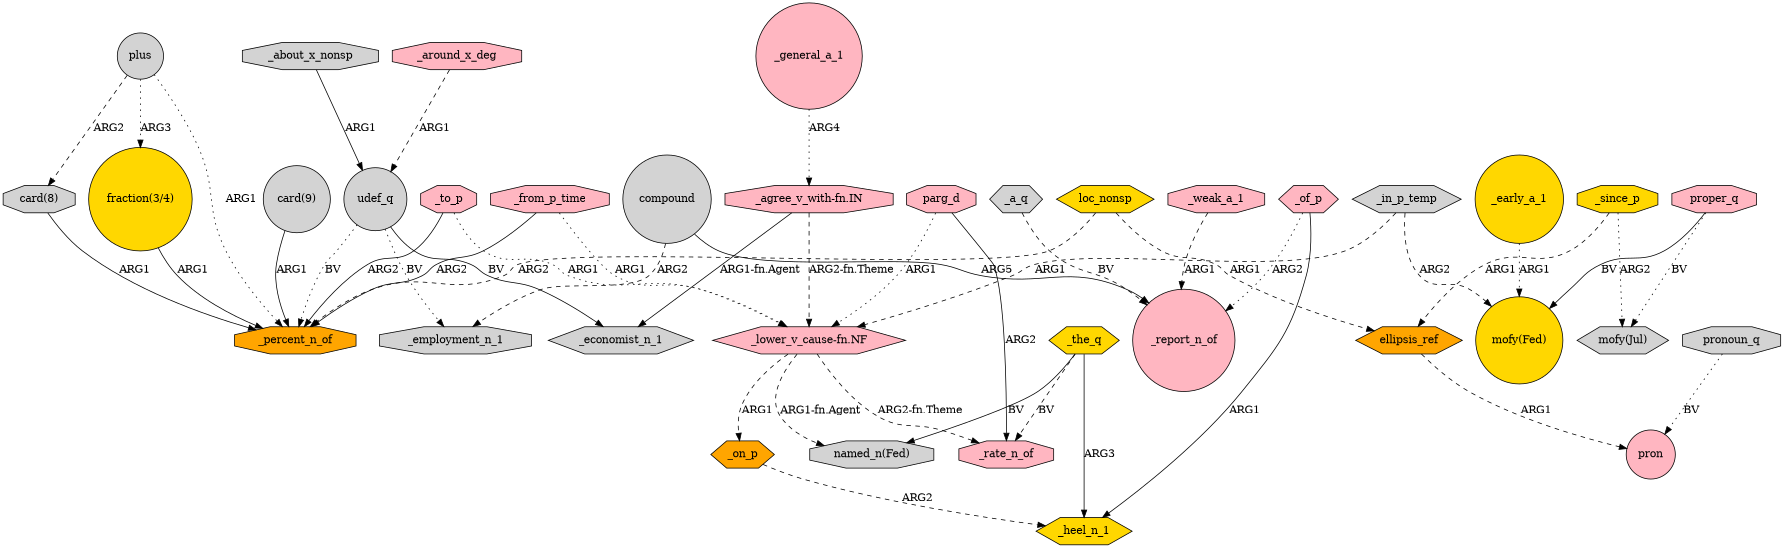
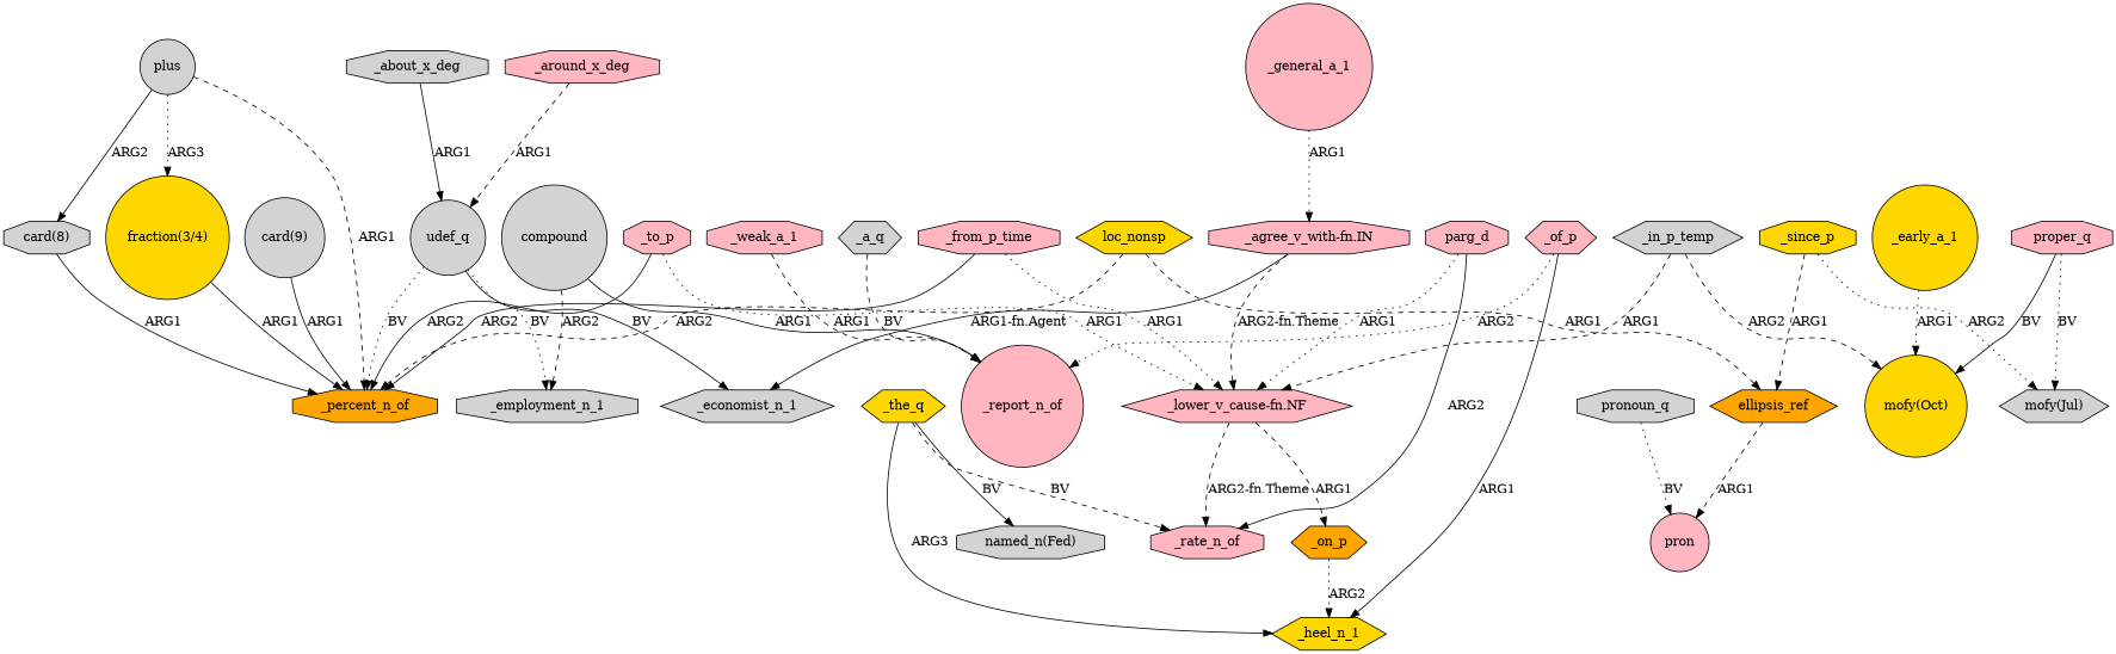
  digraph {
    fontname="DejaVu Serif"
    node [fillcolor=lightgrey fontname="DejaVu Serif" shape=octagon style=filled]
    edge [fontname="DejaVu Serif" style=dashed]
    plus [shape=circle]
    "card(8)"
    _percent_n_of [fillcolor=orange]
    "fraction(3/4)" [fillcolor=gold shape=circle]
    _the_q [fillcolor=gold shape=hexagon]
    _heel_n_1 [fillcolor=gold shape=hexagon]
    _rate_n_of [fillcolor=lightpink]
    "named_n(Fed)"
    _a_q [shape=hexagon]
    _report_n_of [fillcolor=lightpink shape=circle]
    "_lower_v_cause-fn.NF" [fillcolor=lightpink shape=hexagon]
    _on_p [fillcolor=orange shape=hexagon]
    "card(9)" [shape=circle]
    proper_q [fillcolor=lightpink]
    "mofy(Jul)" [shape=hexagon]
-   "mofy(Oct)" [fillcolor=gold shape=circle label="mofy(Fed)"]
+   "mofy(Oct)" [fillcolor=gold shape=circle]
    compound [shape=circle]
    _employment_n_1
    _general_a_1 [fillcolor=lightpink shape=circle]
    "_agree_v_with-fn.IN" [fillcolor=lightpink]
    _economist_n_1 [shape=hexagon]
    udef_q [shape=circle]
    _in_p_temp [shape=hexagon]
    _of_p [fillcolor=lightpink shape=hexagon]
    ellipsis_ref [fillcolor=orange shape=hexagon]
    pron [fillcolor=lightpink shape=circle]
    loc_nonsp [fillcolor=gold shape=hexagon]
-   _about_x_deg [label=_about_x_nonsp]
+   _about_x_deg
    _since_p [fillcolor=gold]
    _around_x_deg [fillcolor=lightpink]
    _to_p [fillcolor=lightpink]
    pronoun_q
    _from_p_time [fillcolor=lightpink]
    _weak_a_1 [fillcolor=lightpink]
    _early_a_1 [fillcolor=gold shape=circle]
    parg_d [fillcolor=lightpink]
-   plus -> "card(8)" [label=ARG2]
-   plus -> _percent_n_of [label=ARG1 style=dotted]
+   plus -> "card(8)" [label=ARG2 style=solid]
+   plus -> _percent_n_of [label=ARG1]
    plus -> "fraction(3/4)" [label=ARG3 style=dotted]
    "card(8)" -> _percent_n_of [label=ARG1 style=solid]
    "fraction(3/4)" -> _percent_n_of [label=ARG1 style=solid]
    _the_q -> _heel_n_1 [label=ARG3 style=solid]
    _the_q -> _rate_n_of [label=BV]
    _the_q -> "named_n(Fed)" [label=BV style=solid]
    _a_q -> _report_n_of [label=BV]
    "_lower_v_cause-fn.NF" -> _rate_n_of [label="ARG2-fn.Theme"]
-   "_lower_v_cause-fn.NF" -> "named_n(Fed)" [label="ARG1-fn.Agent"]
    "_lower_v_cause-fn.NF" -> _on_p [label=ARG1]
-   _on_p -> _heel_n_1 [label=ARG2]
+   _on_p -> _heel_n_1 [label=ARG2 style=dotted]
    "card(9)" -> _percent_n_of [label=ARG1 style=solid]
    proper_q -> "mofy(Jul)" [label=BV style=dotted]
    proper_q -> "mofy(Oct)" [label=BV style=solid]
-   compound -> _report_n_of [label=ARG5 style=solid]
+   compound -> _report_n_of [label=ARG1 style=solid]
    compound -> _employment_n_1 [label=ARG2]
-   _general_a_1 -> "_agree_v_with-fn.IN" [label=ARG4 style=dotted]
+   _general_a_1 -> "_agree_v_with-fn.IN" [label=ARG1 style=dotted]
    "_agree_v_with-fn.IN" -> "_lower_v_cause-fn.NF" [label="ARG2-fn.Theme"]
    "_agree_v_with-fn.IN" -> _economist_n_1 [label="ARG1-fn.Agent" style=solid]
    udef_q -> _percent_n_of [label=BV style=dotted]
    udef_q -> _employment_n_1 [label=BV style=dotted]
    udef_q -> _economist_n_1 [label=BV style=solid]
    _in_p_temp -> "_lower_v_cause-fn.NF" [label=ARG1]
    _in_p_temp -> "mofy(Oct)" [label=ARG2]
    _of_p -> _heel_n_1 [label=ARG1 style=solid]
    _of_p -> _report_n_of [label=ARG2 style=dotted]
    ellipsis_ref -> pron [label=ARG1]
    loc_nonsp -> _percent_n_of [label=ARG2]
    loc_nonsp -> ellipsis_ref [label=ARG1]
    _about_x_deg -> udef_q [label=ARG1 style=solid]
    _since_p -> "mofy(Jul)" [label=ARG2 style=dotted]
    _since_p -> ellipsis_ref [label=ARG1]
    _around_x_deg -> udef_q [label=ARG1]
    _to_p -> _percent_n_of [label=ARG2 style=solid]
    _to_p -> "_lower_v_cause-fn.NF" [label=ARG1 style=dotted]
    pronoun_q -> pron [label=BV style=dotted]
    _from_p_time -> _percent_n_of [label=ARG2 style=solid]
    _from_p_time -> "_lower_v_cause-fn.NF" [label=ARG1 style=dotted]
    _weak_a_1 -> _report_n_of [label=ARG1]
    _early_a_1 -> "mofy(Oct)" [label=ARG1 style=dotted]
    parg_d -> _rate_n_of [label=ARG2 style=solid]
    parg_d -> "_lower_v_cause-fn.NF" [label=ARG1 style=dotted]
  }
